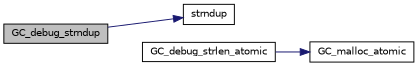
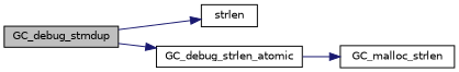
  digraph {
    rankdir=LR
    node [color=black fillcolor=white fontname=Helvetica fontsize=10 shape=record style=filled]
    edge [color=midnightblue fontname=Helvetica fontsize=10 labelfontname=Helvetica labelfontsize=10 style=solid]
    n1 [fillcolor=grey75 fontcolor=black height=0.2 label=GC_debug_strndup width=0.4]
-   n2 [height=0.2 label=strndup width=0.4]
+   n2 [height=0.2 label=strlen width=0.4]
    n3 [height=0.2 label=GC_debug_strlen_atomic width=0.4]
-   n4 [height=0.2 label=GC_malloc_atomic width=0.4]
+   n4 [height=0.2 label=GC_malloc_strlen width=0.4]
    n1 -> n2
+   n1 -> n3
    n3 -> n4
  }
